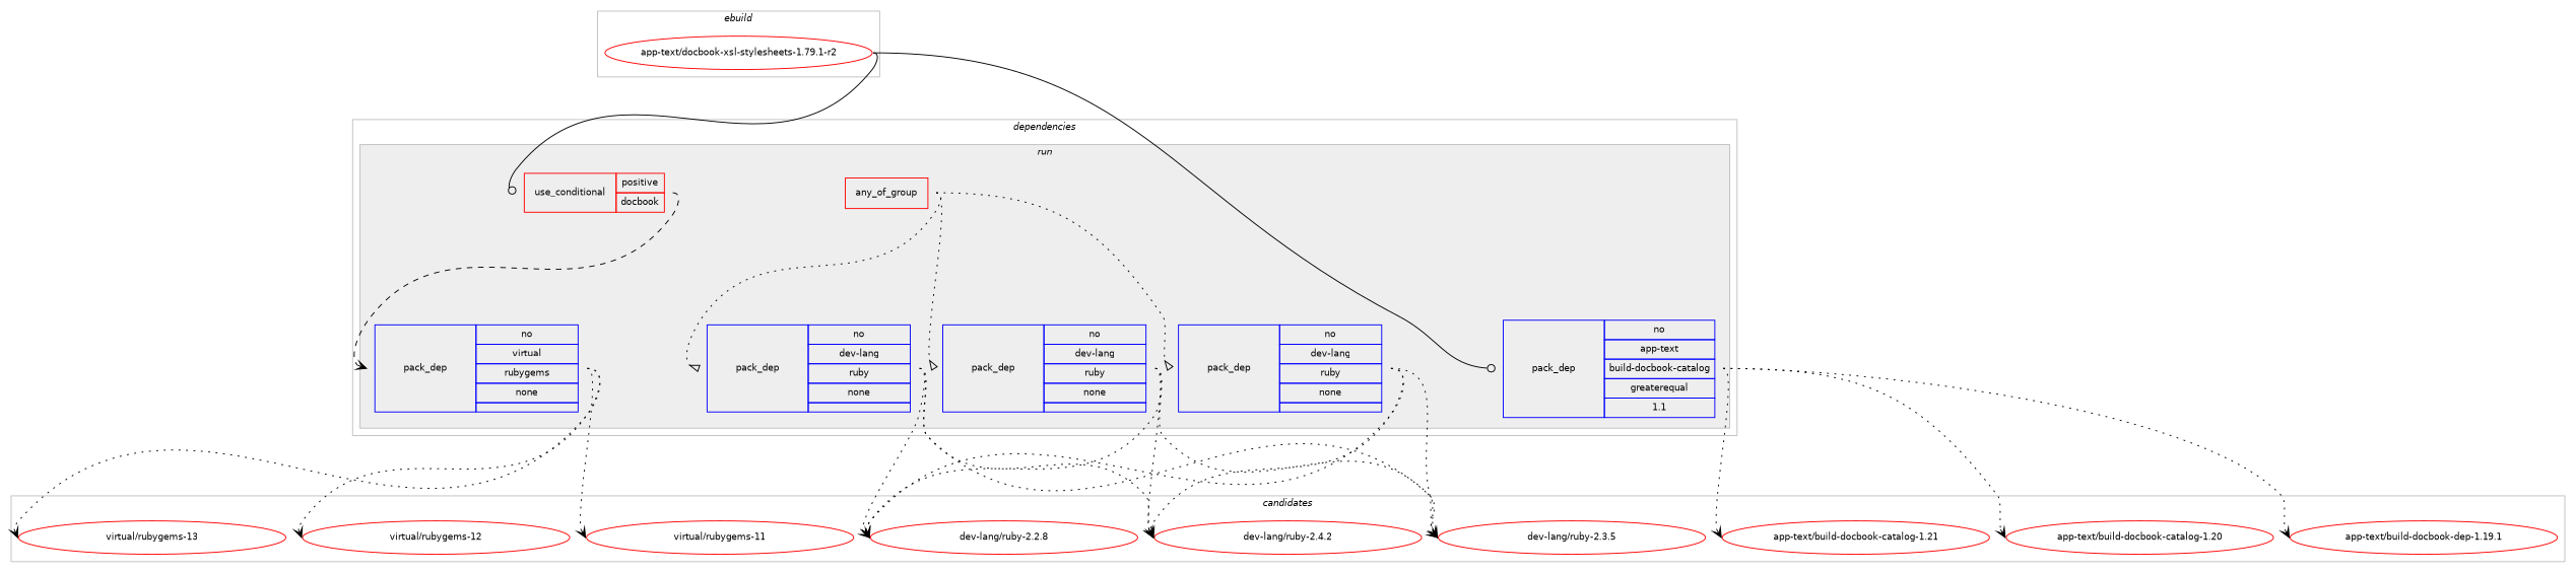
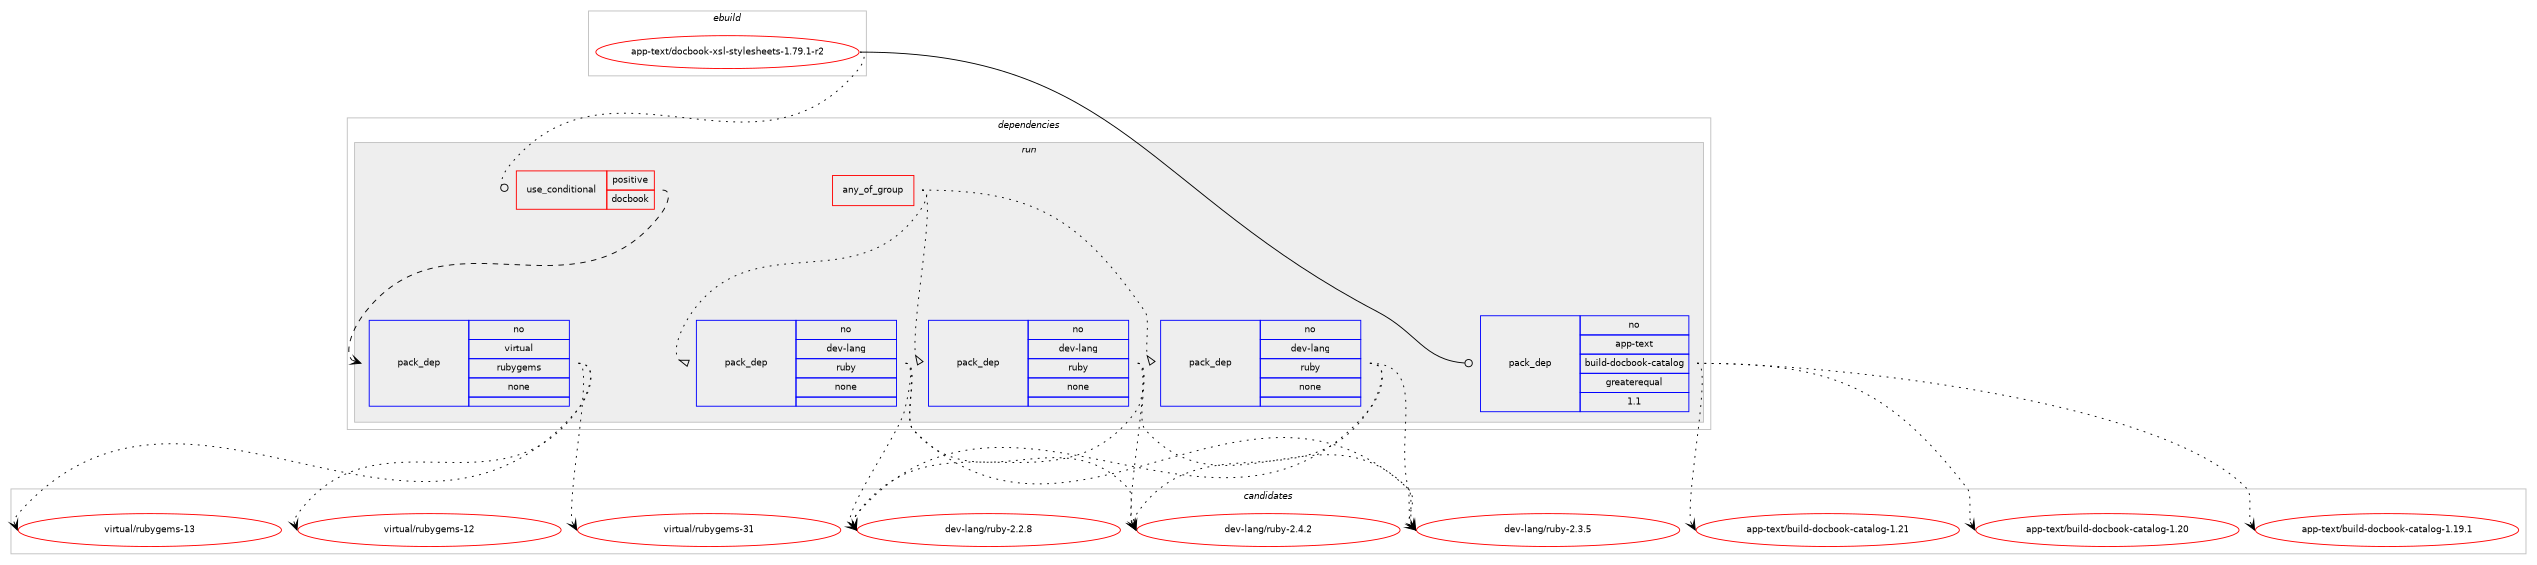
  digraph {
    compound=true
    concentrate=true
    fontname=Helvetica
    fontsize=10
    newrank=true
    rankdir=TB
    ranksep=1.5
    node [color=red fontname=Helvetica fontsize=10]
    edge [arrowhead=vee headport=w style=dotted tailport=e weight=100]
    n1 [label="app-text/docbook-xsl-stylesheets-1.79.1-r2" width=4]
    n2 [color=blue label=<<TABLE BORDER="0" CELLBORDER="1" CELLSPACING="0" CELLPADDING="4" WIDTH="220"><TR><TD ROWSPAN="6" CELLPADDING="30">pack_dep</TD></TR><TR><TD WIDTH="110">no</TD></TR><TR><TD>dev-lang</TD></TR><TR><TD>ruby</TD></TR><TR><TD>none</TD></TR><TR><TD></TD></TR></TABLE>> shape=none]
    n3 [color=blue label=<<TABLE BORDER="0" CELLBORDER="1" CELLSPACING="0" CELLPADDING="4" WIDTH="220"><TR><TD ROWSPAN="6" CELLPADDING="30">pack_dep</TD></TR><TR><TD WIDTH="110">no</TD></TR><TR><TD>dev-lang</TD></TR><TR><TD>ruby</TD></TR><TR><TD>none</TD></TR><TR><TD></TD></TR></TABLE>> shape=none]
    n4 [color=blue label=<<TABLE BORDER="0" CELLBORDER="1" CELLSPACING="0" CELLPADDING="4" WIDTH="220"><TR><TD ROWSPAN="6" CELLPADDING="30">pack_dep</TD></TR><TR><TD WIDTH="110">no</TD></TR><TR><TD>dev-lang</TD></TR><TR><TD>ruby</TD></TR><TR><TD>none</TD></TR><TR><TD></TD></TR></TABLE>> shape=none]
    n5 [label=<<TABLE BORDER="0" CELLBORDER="1" CELLSPACING="0" CELLPADDING="4"><TR><TD CELLPADDING="10">any_of_group</TD></TR></TABLE>> shape=none]
    n6 [color=blue label=<<TABLE BORDER="0" CELLBORDER="1" CELLSPACING="0" CELLPADDING="4" WIDTH="220"><TR><TD ROWSPAN="6" CELLPADDING="30">pack_dep</TD></TR><TR><TD WIDTH="110">no</TD></TR><TR><TD>virtual</TD></TR><TR><TD>rubygems</TD></TR><TR><TD>none</TD></TR><TR><TD></TD></TR></TABLE>> shape=none]
    n7 [label=<<TABLE BORDER="0" CELLBORDER="1" CELLSPACING="0" CELLPADDING="4"><TR><TD ROWSPAN="3" CELLPADDING="10">use_conditional</TD></TR><TR><TD>positive</TD></TR><TR><TD>docbook</TD></TR></TABLE>> shape=none]
    n8 [color=blue label=<<TABLE BORDER="0" CELLBORDER="1" CELLSPACING="0" CELLPADDING="4" WIDTH="220"><TR><TD ROWSPAN="6" CELLPADDING="30">pack_dep</TD></TR><TR><TD WIDTH="110">no</TD></TR><TR><TD>app-text</TD></TR><TR><TD>build-docbook-catalog</TD></TR><TR><TD>greaterequal</TD></TR><TR><TD>1.1</TD></TR></TABLE>> shape=none]
    n9 [label="dev-lang/ruby-2.2.8" width=4]
    n10 [label="dev-lang/ruby-2.3.5" width=4]
    n11 [label="dev-lang/ruby-2.4.2" width=4]
-   n12 [label="virtual/rubygems-11" width=4]
+   n12 [label="virtual/rubygems-31" width=4]
    n13 [label="virtual/rubygems-12" width=4]
    n14 [label="virtual/rubygems-13" width=4]
-   n15 [label="app-text/build-docbook-dep-1.19.1" width=4]
+   n15 [label="app-text/build-docbook-catalog-1.19.1" width=4]
    n16 [label="app-text/build-docbook-catalog-1.20" width=4]
    n17 [label="app-text/build-docbook-catalog-1.21" width=4]
    subgraph cluster_1 {
      color=gray
      label=<<i>ebuild</i>>
      rank=same
      n1
    }
    subgraph cluster_2 {
      color=gray
      label=<<i>dependencies</i>>
      subgraph cluster_3 {
        color=gray
        fillcolor="#eeeeee"
        label=<<i>compile</i>>
        style=filled
      }
      subgraph cluster_4 {
        color=gray
        fillcolor="#eeeeee"
        label=<<i>compile and run</i>>
        style=filled
      }
      subgraph cluster_5 {
        color=gray
        fillcolor="#eeeeee"
        label=<<i>run</i>>
        style=filled
        subgraph sub_6 {
          color=gray
          fillcolor="#eeeeee"
          label=<<i>run</i>>
          style=filled
          n7
          subgraph sub_7 {
            color=gray
            fillcolor="#eeeeee"
            label=<<i>run</i>>
            style=filled
            n5
            subgraph sub_8 {
              color=gray
              fillcolor="#eeeeee"
              label=<<i>run</i>>
              style=filled
              n2
            }
            subgraph sub_9 {
              color=gray
              fillcolor="#eeeeee"
              label=<<i>run</i>>
              style=filled
              n3
            }
            subgraph sub_10 {
              color=gray
              fillcolor="#eeeeee"
              label=<<i>run</i>>
              style=filled
              n4
            }
          }
          subgraph sub_11 {
            color=gray
            fillcolor="#eeeeee"
            label=<<i>run</i>>
            style=filled
            n6
          }
        }
        subgraph sub_12 {
          color=gray
          fillcolor="#eeeeee"
          label=<<i>run</i>>
          style=filled
          n8
        }
      }
    }
    subgraph cluster_13 {
      color=gray
      label=<<i>candidates</i>>
      rank=same
      subgraph sub_14 {
        color=black
        label=<<i>candidates</i>>
        nodesep=1
        rank=same
        n9
        n10
        n11
      }
      subgraph sub_15 {
        color=black
        label=<<i>candidates</i>>
        nodesep=1
        rank=same
        n9
        n10
        n11
      }
      subgraph sub_16 {
        color=black
        label=<<i>candidates</i>>
        nodesep=1
        rank=same
        n9
        n10
        n11
      }
      subgraph sub_17 {
        color=black
        label=<<i>candidates</i>>
        nodesep=1
        rank=same
        n12
        n13
        n14
      }
      subgraph sub_18 {
        color=black
        label=<<i>candidates</i>>
        nodesep=1
        rank=same
        n15
        n16
        n17
      }
    }
-   n1 -> n7 [arrowhead=odot style=solid weight=20]
+   n1 -> n7 [arrowhead=odot weight=20]
    n1 -> n8 [arrowhead=odot style=solid weight=20]
    n2 -> n9
    n2 -> n10
    n2 -> n11
    n3 -> n9
    n3 -> n10
    n3 -> n11
    n4 -> n9
    n4 -> n10
    n4 -> n11
    n5 -> n2 [arrowhead=oinv weight=20]
    n5 -> n3 [arrowhead=oinv weight=20]
    n5 -> n4 [arrowhead=oinv weight=20]
    n6 -> n12
    n6 -> n13
    n6 -> n14
    n7 -> n6 [style=dashed weight=20]
    n8 -> n15
    n8 -> n16
    n8 -> n17
  }
